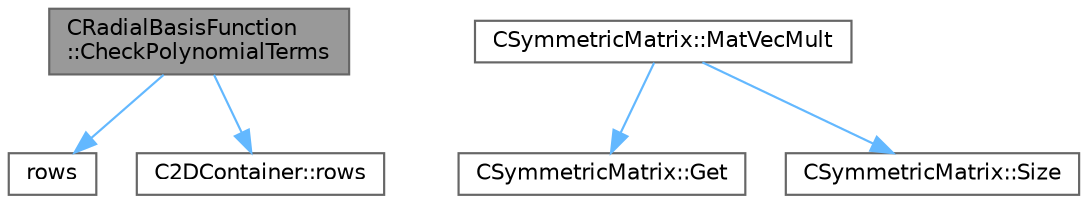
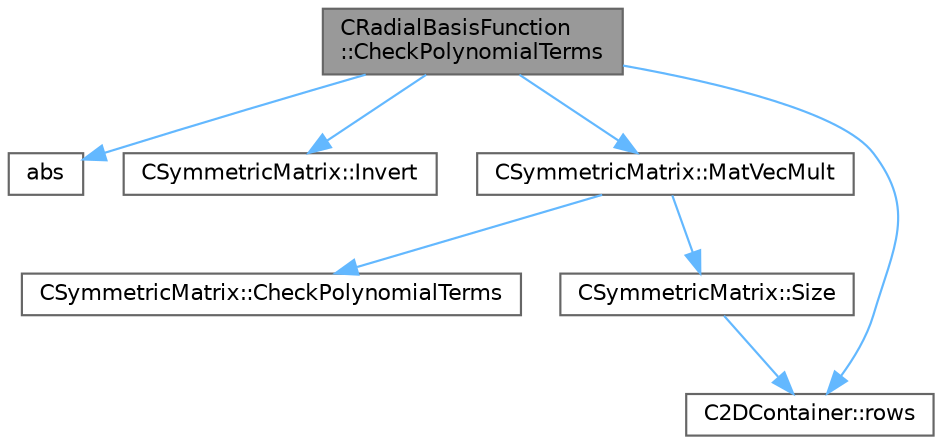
  digraph {
    rankdir=TB
    node [color=grey40 fillcolor=white fontname=Helvetica fontsize=10 shape=box style=filled]
    edge [color=steelblue1 fontname=Helvetica fontsize=10 labelfontname=Helvetica labelfontsize=10 style=solid]
    n1 [color=gray40 fillcolor=grey60 fontcolor=black height=0.2 label="CRadialBasisFunction\l::CheckPolynomialTerms" width=0.4]
-   n2 [height=0.2 label=rows width=0.4]
+   n2 [height=0.2 label=abs width=0.4]
+   n3 [height=0.2 label="CSymmetricMatrix::Invert" width=0.4]
    n4 [height=0.2 label="CSymmetricMatrix::MatVecMult" width=0.4]
    n5 [height=0.2 label="C2DContainer::rows" width=0.4]
-   n6 [height=0.2 label="CSymmetricMatrix::Get" width=0.4]
+   n6 [height=0.2 label="CSymmetricMatrix::CheckPolynomialTerms" width=0.4]
    n7 [height=0.2 label="CSymmetricMatrix::Size" width=0.4]
    n1 -> n2
+   n1 -> n3
+   n1 -> n4
    n1 -> n5
    n4 -> n6
    n4 -> n7
+   n7 -> n5
  }
